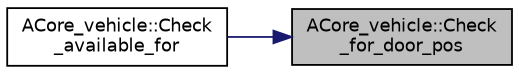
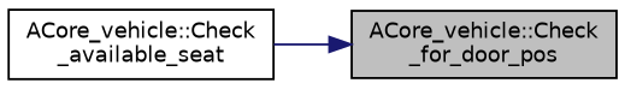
  digraph {
    rankdir=RL
    node [color=black fontname=Helvetica fontsize=10 shape=record style=filled]
    n1 [fillcolor=grey75 fontcolor=black height=0.2 label="ACore_vehicle::Check\l_for_door_pos" width=0.4]
-   n2 [fillcolor=white height=0.2 label="ACore_vehicle::Check\l_available_for" width=0.4]
+   n2 [fillcolor=white height=0.2 label="ACore_vehicle::Check\l_available_seat" width=0.4]
    n1 -> n2 [color=midnightblue dir=back fontname=Helvetica fontsize=10 labelfontname=Helvetica labelfontsize=10 style=solid]
  }
